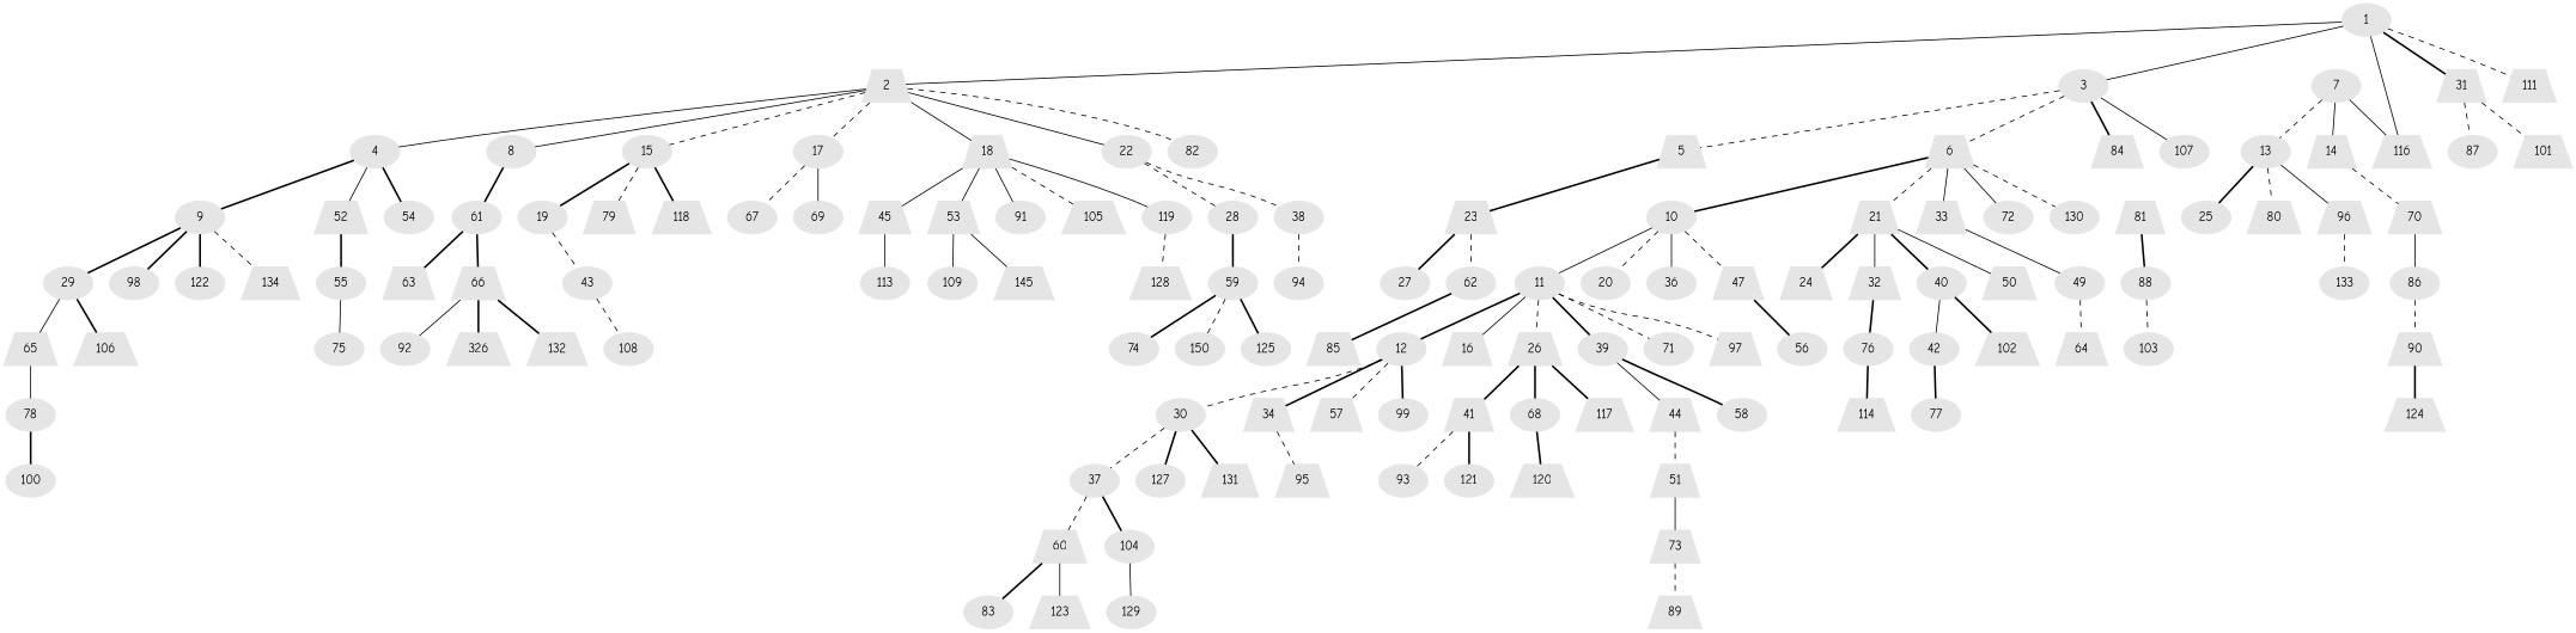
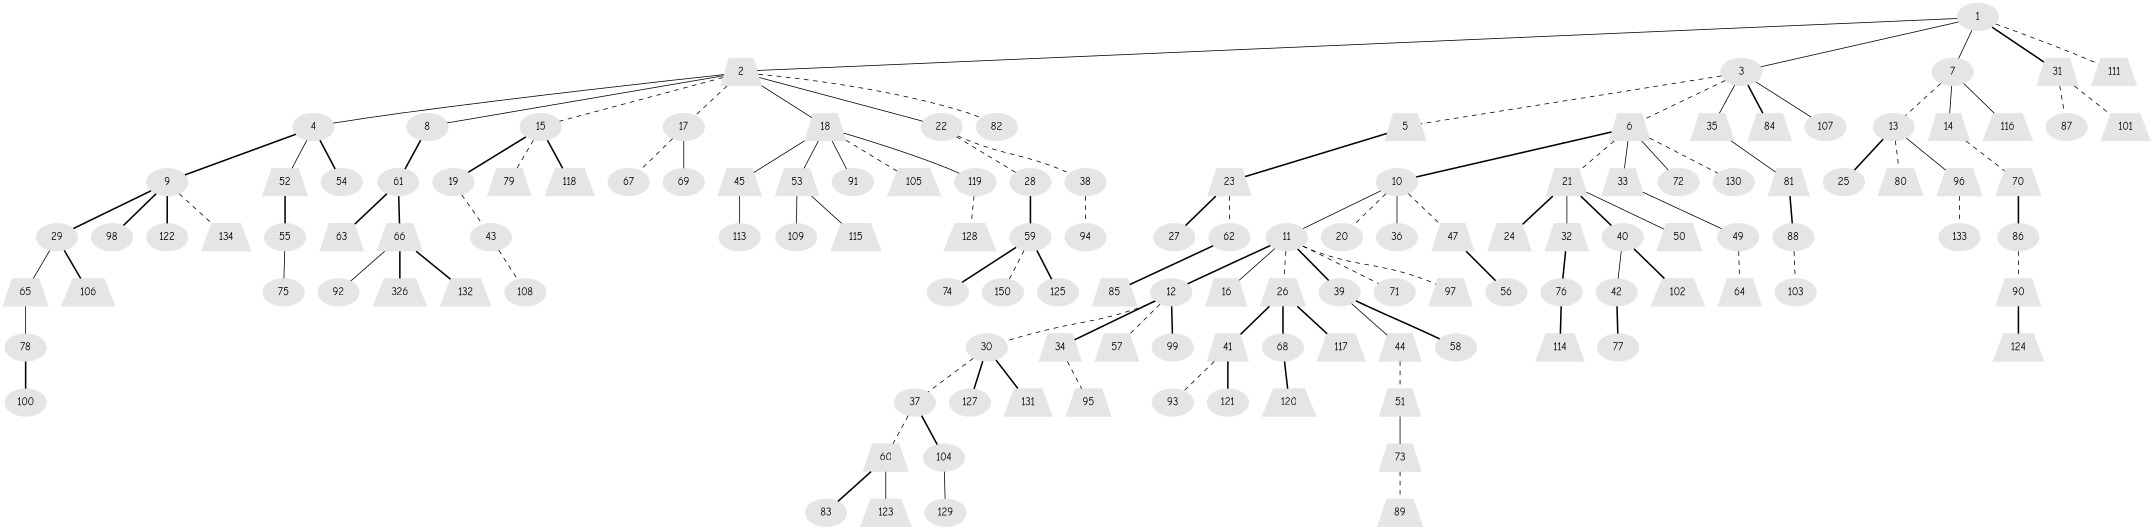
  graph {
    fontname="Comic Neue"
    node [color=gray90 fontname="Comic Neue" shape=ellipse style=filled]
    edge [fontname="Comic Neue" style=bold]
    2 [shape=trapezium]
    1
    3
    7
    31 [shape=trapezium]
    111 [shape=trapezium]
    4
    8
    15
    17
    18 [shape=trapezium]
    22
    82
    5 [shape=trapezium]
    6 [shape=trapezium]
+   35 [shape=trapezium]
    84 [shape=trapezium]
    107
    13
    14 [shape=trapezium]
    116 [shape=trapezium]
    87
    101 [shape=trapezium]
    9
    52 [shape=trapezium]
    54
    61
    19
    79 [shape=trapezium]
    118 [shape=trapezium]
    67
    69
    45 [shape=trapezium]
    53 [shape=trapezium]
    91
    105 [shape=trapezium]
    119
    28
    38
    23 [shape=trapezium]
    10
    21 [shape=trapezium]
    33 [shape=trapezium]
    72
    130
    81 [shape=trapezium]
    29
    98
    122
    134 [shape=trapezium]
    55
    27
    62
    11
    20
    36
    47 [shape=trapezium]
    24 [shape=trapezium]
    32 [shape=trapezium]
    40
    50 [shape=trapezium]
    49
    25
    80 [shape=trapezium]
    96 [shape=trapezium]
    70 [shape=trapezium]
    63 [shape=trapezium]
    66 [shape=trapezium]
    65 [shape=trapezium]
    106 [shape=trapezium]
    12
    16 [shape=trapezium]
    26 [shape=trapezium]
    39
    71
    97 [shape=trapezium]
    56
    30
    34 [shape=trapezium]
    57 [shape=trapezium]
    99
    41 [shape=trapezium]
    68
    117 [shape=trapezium]
    44 [shape=trapezium]
    58
    37
    127
    131 [shape=trapezium]
    95 [shape=trapezium]
    133
    86
    43
    113
    109
-   115 [shape=trapezium label=145]
+   115 [shape=trapezium]
    128 [shape=trapezium]
    108
    76
    42
    102 [shape=trapezium]
    59
    94
    85 [shape=trapezium]
    93
    121
    120 [shape=trapezium]
    74
    n109 [label=150]
    125
    78
    60 [shape=trapezium]
    104
    114 [shape=trapezium]
    64 [shape=trapezium]
    88
    83
    123 [shape=trapezium]
    129
    51 [shape=trapezium]
    77
    73 [shape=trapezium]
    89 [shape=trapezium]
    75
    92
    n126 [label=326 shape=trapezium]
    132 [shape=trapezium]
    100
    90 [shape=trapezium]
    103
    124 [shape=trapezium]
    2 -- 4 [style=solid]
    2 -- 8 [style=solid]
    2 -- 15 [style=dashed]
    2 -- 17 [style=dashed]
    2 -- 18 [style=solid]
    2 -- 22 [style=solid]
    2 -- 82 [style=dashed]
    1 -- 2 [style=solid]
    1 -- 3 [style=solid]
-   1 -- 116 [style=solid]
+   1 -- 7 [style=solid]
    1 -- 31
    1 -- 111 [style=dashed]
    3 -- 5 [style=dashed]
    3 -- 6 [style=dashed]
+   3 -- 35 [style=solid]
    3 -- 84
    3 -- 107 [style=solid]
    7 -- 13 [style=dashed]
    7 -- 14 [style=solid]
    7 -- 116 [style=solid]
    31 -- 87 [style=dashed]
    31 -- 101 [style=dashed]
    4 -- 9
    4 -- 52 [style=solid]
    4 -- 54
    8 -- 61
    15 -- 19
    15 -- 79 [style=dashed]
    15 -- 118
    17 -- 67 [style=dashed]
    17 -- 69 [style=solid]
    18 -- 45 [style=solid]
    18 -- 53 [style=solid]
    18 -- 91 [style=solid]
    18 -- 105 [style=dashed]
    18 -- 119 [style=solid]
    22 -- 28 [style=dashed]
    22 -- 38 [style=dashed]
    5 -- 23
    6 -- 10
    6 -- 21 [style=dashed]
    6 -- 33 [style=solid]
    6 -- 72 [style=solid]
    6 -- 130 [style=dashed]
+   35 -- 81 [style=solid]
    13 -- 25
    13 -- 80 [style=dashed]
    13 -- 96 [style=solid]
    14 -- 70 [style=dashed]
    9 -- 29
    9 -- 98
    9 -- 122
    9 -- 134 [style=dashed]
    52 -- 55
    61 -- 63
    61 -- 66
    19 -- 43 [style=dashed]
    45 -- 113 [style=solid]
    53 -- 109 [style=solid]
    53 -- 115 [style=solid]
    119 -- 128 [style=dashed]
    28 -- 59
    38 -- 94 [style=dashed]
    23 -- 27
    23 -- 62 [style=dashed]
    10 -- 11 [style=solid]
    10 -- 20 [style=dashed]
    10 -- 36 [style=solid]
    10 -- 47 [style=dashed]
    21 -- 24
    21 -- 32 [style=solid]
    21 -- 40
    21 -- 50 [style=solid]
    33 -- 49 [style=solid]
    81 -- 88
    29 -- 65 [style=solid]
    29 -- 106
    55 -- 75 [style=solid]
    62 -- 85
    11 -- 12
    11 -- 16 [style=solid]
    11 -- 26 [style=dashed]
    11 -- 39
    11 -- 71 [style=dashed]
    11 -- 97 [style=dashed]
    47 -- 56
    32 -- 76
    40 -- 42 [style=solid]
    40 -- 102
    49 -- 64 [style=dashed]
    96 -- 133 [style=dashed]
-   70 -- 86 [style=solid]
+   70 -- 86
    66 -- 92 [style=solid]
    66 -- n126
    66 -- 132
    65 -- 78 [style=solid]
    12 -- 30 [style=dashed]
    12 -- 34
    12 -- 57 [style=dashed]
    12 -- 99
    26 -- 41
    26 -- 68
    26 -- 117
    39 -- 44 [style=solid]
    39 -- 58
    30 -- 37 [style=dashed]
    30 -- 127
    30 -- 131
    34 -- 95 [style=dashed]
    41 -- 93 [style=dashed]
    41 -- 121
    68 -- 120
    44 -- 51 [style=dashed]
    37 -- 60 [style=dashed]
    37 -- 104
    86 -- 90 [style=dashed]
    43 -- 108 [style=dashed]
    76 -- 114
    42 -- 77
    59 -- 74
    59 -- n109 [style=dashed]
    59 -- 125
    78 -- 100
    60 -- 83
    60 -- 123 [style=solid]
    104 -- 129 [style=solid]
    88 -- 103 [style=dashed]
    51 -- 73 [style=solid]
    73 -- 89 [style=dashed]
    90 -- 124
  }
